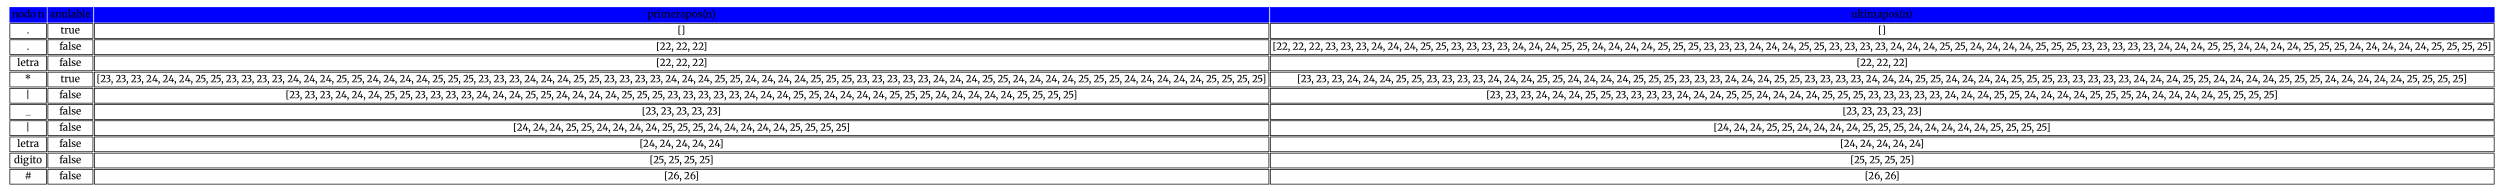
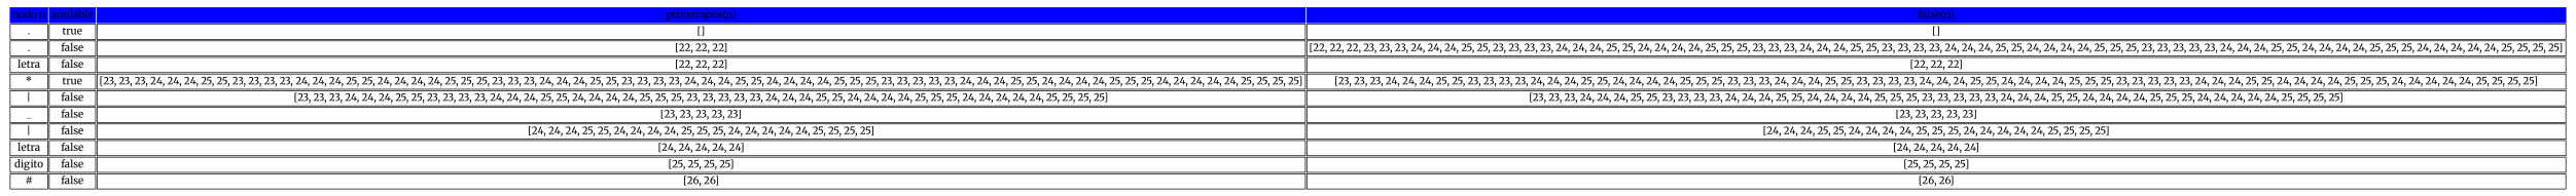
  digraph {
    fontname=Merriweather
-   n1 [label=< <table border='0' cellborder='1' cellspacing='2'> <tr><td color='blue' bgcolor='blue'>nodo n</td><td color='blue' bgcolor='blue'>anulable</td><td color='blue' bgcolor='blue'>primerapos(n)</td><td color='blue' bgcolor='blue'>ultimapos(n)</td></tr><tr><td>.</td><td>true</td><td>[]</td><td>[]</td></tr> <tr><td>.</td><td>false</td><td>[22, 22, 22]</td><td>[22, 22, 22, 23, 23, 23, 24, 24, 24, 25, 25, 23, 23, 23, 23, 24, 24, 24, 25, 25, 24, 24, 24, 24, 25, 25, 25, 23, 23, 23, 24, 24, 24, 25, 25, 23, 23, 23, 23, 24, 24, 24, 25, 25, 24, 24, 24, 24, 25, 25, 25, 23, 23, 23, 23, 23, 24, 24, 24, 25, 25, 24, 24, 24, 24, 25, 25, 25, 24, 24, 24, 24, 24, 25, 25, 25, 25]</td></tr> <tr><td>letra</td><td>false</td><td>[22, 22, 22]</td><td>[22, 22, 22]</td></tr> <tr><td>*</td><td>true</td><td>[23, 23, 23, 24, 24, 24, 25, 25, 23, 23, 23, 23, 24, 24, 24, 25, 25, 24, 24, 24, 24, 25, 25, 25, 23, 23, 23, 24, 24, 24, 25, 25, 23, 23, 23, 23, 24, 24, 24, 25, 25, 24, 24, 24, 24, 25, 25, 25, 23, 23, 23, 23, 23, 24, 24, 24, 25, 25, 24, 24, 24, 24, 25, 25, 25, 24, 24, 24, 24, 24, 25, 25, 25, 25]</td><td>[23, 23, 23, 24, 24, 24, 25, 25, 23, 23, 23, 23, 24, 24, 24, 25, 25, 24, 24, 24, 24, 25, 25, 25, 23, 23, 23, 24, 24, 24, 25, 25, 23, 23, 23, 23, 24, 24, 24, 25, 25, 24, 24, 24, 24, 25, 25, 25, 23, 23, 23, 23, 23, 24, 24, 24, 25, 25, 24, 24, 24, 24, 25, 25, 25, 24, 24, 24, 24, 24, 25, 25, 25, 25]</td></tr> <tr><td>|</td><td>false</td><td>[23, 23, 23, 24, 24, 24, 25, 25, 23, 23, 23, 23, 24, 24, 24, 25, 25, 24, 24, 24, 24, 25, 25, 25, 23, 23, 23, 23, 23, 24, 24, 24, 25, 25, 24, 24, 24, 24, 25, 25, 25, 24, 24, 24, 24, 24, 25, 25, 25, 25]</td><td>[23, 23, 23, 24, 24, 24, 25, 25, 23, 23, 23, 23, 24, 24, 24, 25, 25, 24, 24, 24, 24, 25, 25, 25, 23, 23, 23, 23, 23, 24, 24, 24, 25, 25, 24, 24, 24, 24, 25, 25, 25, 24, 24, 24, 24, 24, 25, 25, 25, 25]</td></tr> <tr><td>_</td><td>false</td><td>[23, 23, 23, 23, 23]</td><td>[23, 23, 23, 23, 23]</td></tr> <tr><td>|</td><td>false</td><td>[24, 24, 24, 25, 25, 24, 24, 24, 24, 25, 25, 25, 24, 24, 24, 24, 24, 25, 25, 25, 25]</td><td>[24, 24, 24, 25, 25, 24, 24, 24, 24, 25, 25, 25, 24, 24, 24, 24, 24, 25, 25, 25, 25]</td></tr> <tr><td>letra</td><td>false</td><td>[24, 24, 24, 24, 24]</td><td>[24, 24, 24, 24, 24]</td></tr> <tr><td>digito</td><td>false</td><td>[25, 25, 25, 25]</td><td>[25, 25, 25, 25]</td></tr> <tr><td>#</td><td>false</td><td>[26, 26]</td><td>[26, 26]</td></tr> </table> > shape=plaintext fontname=Merriweather]
+   n1 [label=< <table border='0' cellborder='1' cellspacing='2'> <tr><td color='blue' bgcolor='blue'>nodo n</td><td color='blue' bgcolor='blue'>anulable</td><td color='blue' bgcolor='blue'>primerapos(n)</td><td color='blue' bgcolor='blue'>false(n)</td></tr><tr><td>.</td><td>true</td><td>[]</td><td>[]</td></tr> <tr><td>.</td><td>false</td><td>[22, 22, 22]</td><td>[22, 22, 22, 23, 23, 23, 24, 24, 24, 25, 25, 23, 23, 23, 23, 24, 24, 24, 25, 25, 24, 24, 24, 24, 25, 25, 25, 23, 23, 23, 24, 24, 24, 25, 25, 23, 23, 23, 23, 24, 24, 24, 25, 25, 24, 24, 24, 24, 25, 25, 25, 23, 23, 23, 23, 23, 24, 24, 24, 25, 25, 24, 24, 24, 24, 25, 25, 25, 24, 24, 24, 24, 24, 25, 25, 25, 25]</td></tr> <tr><td>letra</td><td>false</td><td>[22, 22, 22]</td><td>[22, 22, 22]</td></tr> <tr><td>*</td><td>true</td><td>[23, 23, 23, 24, 24, 24, 25, 25, 23, 23, 23, 23, 24, 24, 24, 25, 25, 24, 24, 24, 24, 25, 25, 25, 23, 23, 23, 24, 24, 24, 25, 25, 23, 23, 23, 23, 24, 24, 24, 25, 25, 24, 24, 24, 24, 25, 25, 25, 23, 23, 23, 23, 23, 24, 24, 24, 25, 25, 24, 24, 24, 24, 25, 25, 25, 24, 24, 24, 24, 24, 25, 25, 25, 25]</td><td>[23, 23, 23, 24, 24, 24, 25, 25, 23, 23, 23, 23, 24, 24, 24, 25, 25, 24, 24, 24, 24, 25, 25, 25, 23, 23, 23, 24, 24, 24, 25, 25, 23, 23, 23, 23, 24, 24, 24, 25, 25, 24, 24, 24, 24, 25, 25, 25, 23, 23, 23, 23, 23, 24, 24, 24, 25, 25, 24, 24, 24, 24, 25, 25, 25, 24, 24, 24, 24, 24, 25, 25, 25, 25]</td></tr> <tr><td>|</td><td>false</td><td>[23, 23, 23, 24, 24, 24, 25, 25, 23, 23, 23, 23, 24, 24, 24, 25, 25, 24, 24, 24, 24, 25, 25, 25, 23, 23, 23, 23, 23, 24, 24, 24, 25, 25, 24, 24, 24, 24, 25, 25, 25, 24, 24, 24, 24, 24, 25, 25, 25, 25]</td><td>[23, 23, 23, 24, 24, 24, 25, 25, 23, 23, 23, 23, 24, 24, 24, 25, 25, 24, 24, 24, 24, 25, 25, 25, 23, 23, 23, 23, 23, 24, 24, 24, 25, 25, 24, 24, 24, 24, 25, 25, 25, 24, 24, 24, 24, 24, 25, 25, 25, 25]</td></tr> <tr><td>_</td><td>false</td><td>[23, 23, 23, 23, 23]</td><td>[23, 23, 23, 23, 23]</td></tr> <tr><td>|</td><td>false</td><td>[24, 24, 24, 25, 25, 24, 24, 24, 24, 25, 25, 25, 24, 24, 24, 24, 24, 25, 25, 25, 25]</td><td>[24, 24, 24, 25, 25, 24, 24, 24, 24, 25, 25, 25, 24, 24, 24, 24, 24, 25, 25, 25, 25]</td></tr> <tr><td>letra</td><td>false</td><td>[24, 24, 24, 24, 24]</td><td>[24, 24, 24, 24, 24]</td></tr> <tr><td>digito</td><td>false</td><td>[25, 25, 25, 25]</td><td>[25, 25, 25, 25]</td></tr> <tr><td>#</td><td>false</td><td>[26, 26]</td><td>[26, 26]</td></tr> </table> > shape=plaintext fontname=Merriweather]
  }
